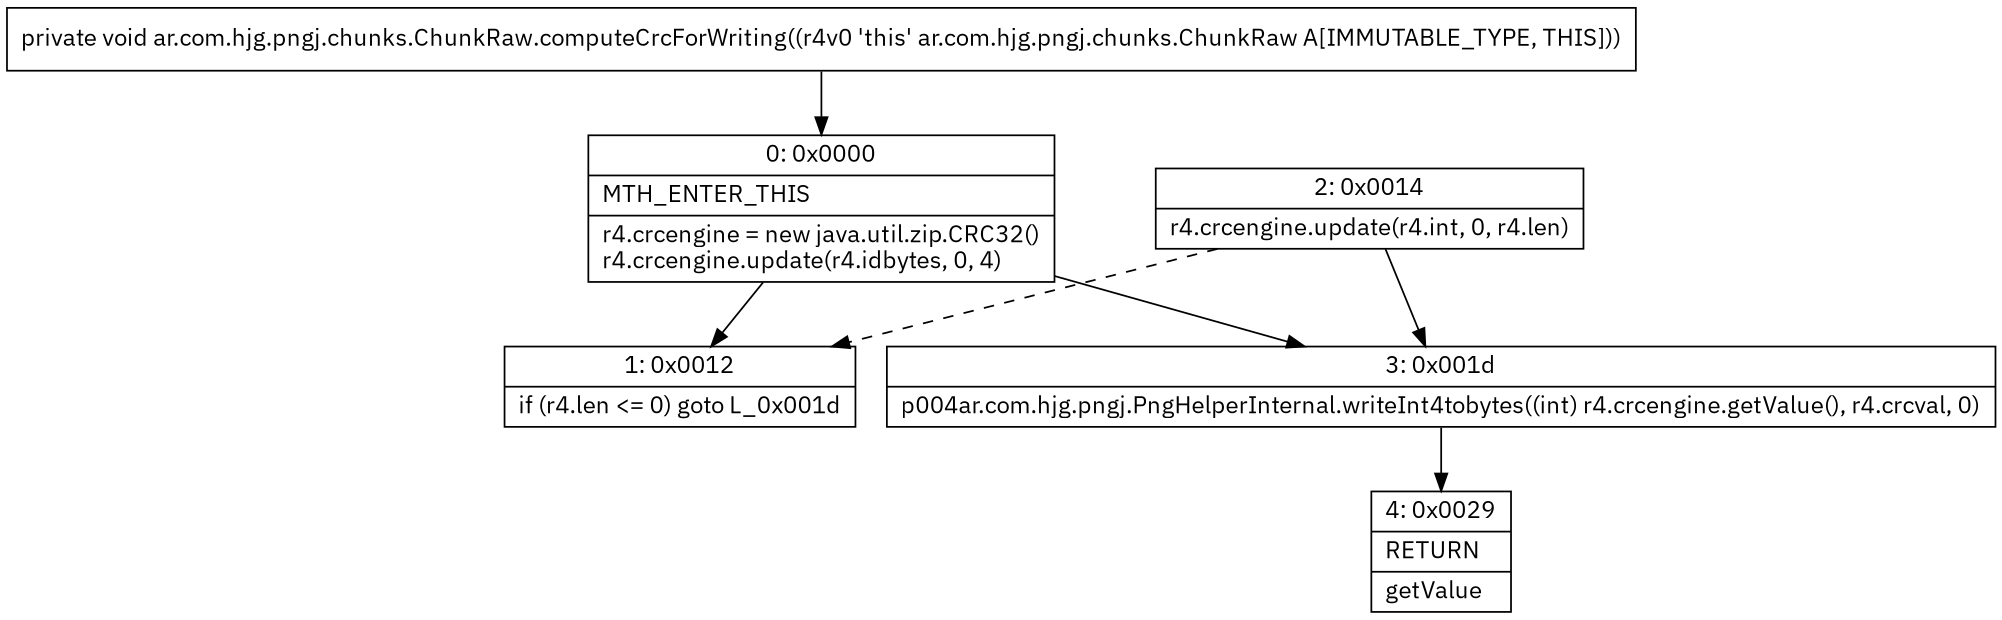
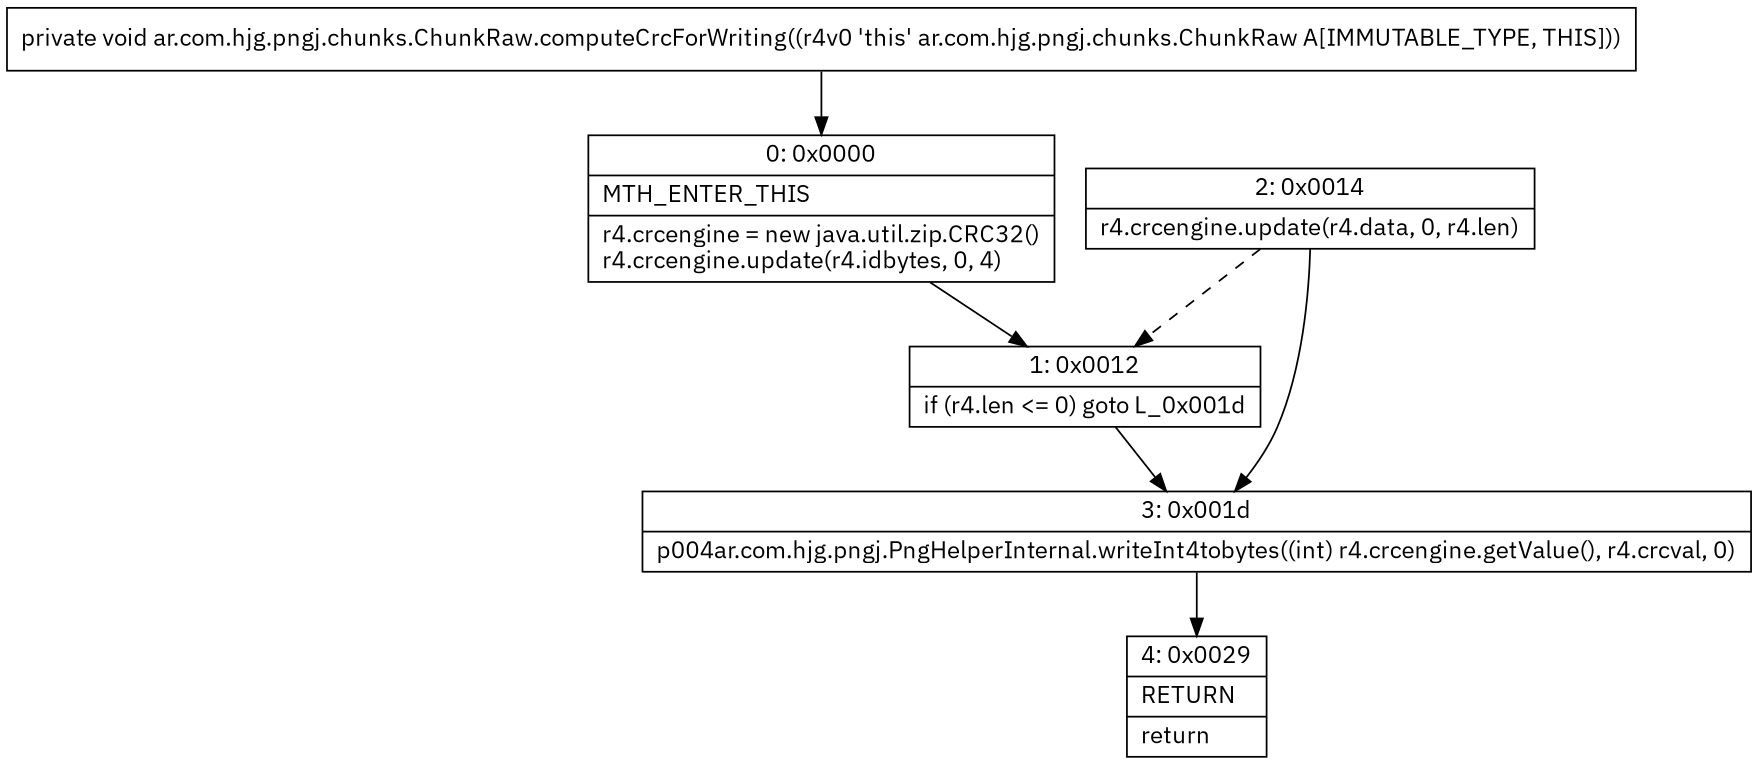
  digraph {
    fontname="IBM Plex Sans"
    node [fontname="IBM Plex Sans" shape=record]
    edge [fontname="IBM Plex Sans"]
    n1 [label="{0\:\ 0x0000|MTH_ENTER_THIS\l|r4.crcengine = new java.util.zip.CRC32()\lr4.crcengine.update(r4.idbytes, 0, 4)\l}"]
    n2 [label="{1\:\ 0x0012|if (r4.len \<= 0) goto L_0x001d\l}"]
    n3 [label="{3\:\ 0x001d|p004ar.com.hjg.pngj.PngHelperInternal.writeInt4tobytes((int) r4.crcengine.getValue(), r4.crcval, 0)\l}"]
-   n4 [label="{2\:\ 0x0014|r4.crcengine.update(r4.int, 0, r4.len)\l}"]
-   n5 [label="{4\:\ 0x0029|RETURN\l|getValue\l}"]
+   n4 [label="{2\:\ 0x0014|r4.crcengine.update(r4.data, 0, r4.len)\l}"]
+   n5 [label="{4\:\ 0x0029|RETURN\l|return\l}"]
    n6 [label="{private void ar.com.hjg.pngj.chunks.ChunkRaw.computeCrcForWriting((r4v0 'this' ar.com.hjg.pngj.chunks.ChunkRaw A[IMMUTABLE_TYPE, THIS])) }"]
    n1 -> n2
-   n1 -> n3
+   n2 -> n3
    n3 -> n5
    n4 -> n2 [style=dashed]
    n4 -> n3
    n6 -> n1
  }
